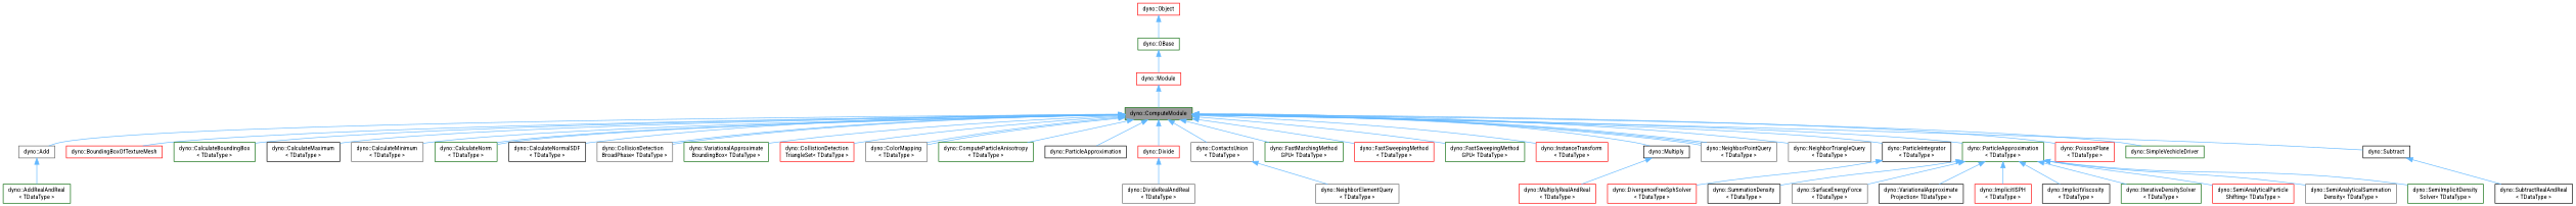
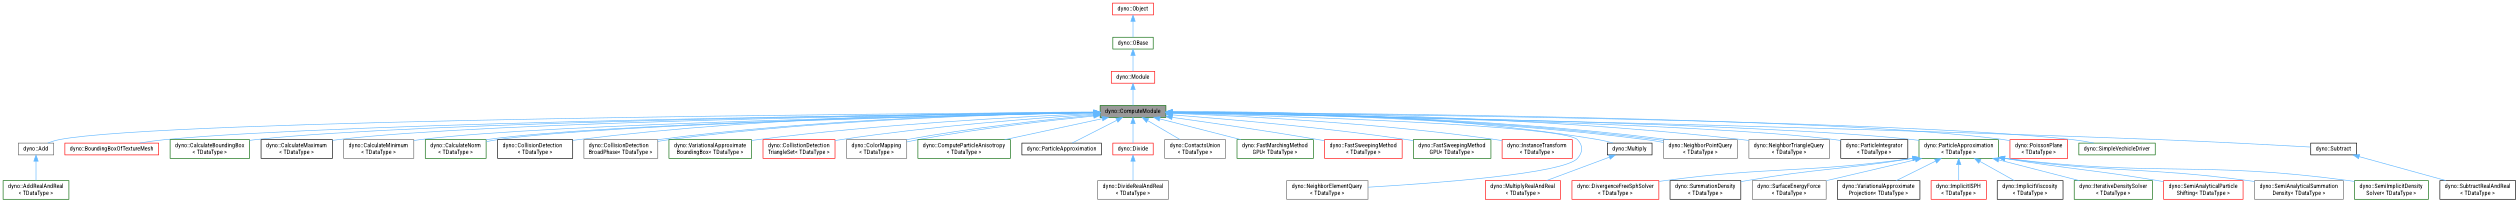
  digraph {
    fontname="Roboto Condensed"
    rankdir=TB
    node [color=darkgreen fillcolor=white fontname="Roboto Condensed" fontsize=10 shape=box style=filled]
    edge [color=steelblue1 dir=back fontname="Roboto Condensed" fontsize=10 labelfontname=Helvetica labelfontsize=10 style=solid]
    n1 [fillcolor=grey60 fontcolor=black height=0.2 label="dyno::ComputeModule" width=0.4]
    n2 [color=gray40 height=0.2 label="dyno::Add" width=0.4]
    n3 [color=red height=0.2 label="dyno::BoundingBoxOfTextureMesh" width=0.4]
    n4 [height=0.2 label="dyno::CalculateBoundingBox\l\< TDataType \>" width=0.4]
    n5 [color=black height=0.2 label="dyno::CalculateMaximum\l\< TDataType \>" width=0.4]
    n6 [color=gray40 height=0.2 label="dyno::CalculateMinimum\l\< TDataType \>" width=0.4]
    n7 [height=0.2 label="dyno::CalculateNorm\l\< TDataType \>" width=0.4]
-   n8 [color=black height=0.2 label="dyno::CalculateNormalSDF\l\< TDataType \>" width=0.4]
+   n8 [color=black height=0.2 label="dyno::CollisionDetection\l\< TDataType \>" width=0.4]
    n9 [color=gray40 height=0.2 label="dyno::CollisionDetection\lBroadPhase\< TDataType \>" width=0.4]
    n10 [height=0.2 label="dyno::VariationalApproximate\lBoundingBox\< TDataType \>" width=0.4]
    n11 [color=red height=0.2 label="dyno::CollistionDetection\lTriangleSet\< TDataType \>" width=0.4]
    n12 [color=gray40 height=0.2 label="dyno::ColorMapping\l\< TDataType \>" width=0.4]
    n13 [height=0.2 label="dyno::ComputeParticleAnisotropy\l\< TDataType \>" width=0.4]
    n14 [color=black height=0.2 label="dyno::ParticleApproximation" width=0.4]
    n15 [color=gray40 height=0.2 label="dyno::ContactsUnion\l\< TDataType \>" width=0.4]
    n16 [color=red height=0.2 label="dyno::Divide" width=0.4]
    n17 [height=0.2 label="dyno::FastMarchingMethod\lGPU\< TDataType \>" width=0.4]
    n18 [color=red height=0.2 label="dyno::FastSweepingMethod\l\< TDataType \>" width=0.4]
    n19 [height=0.2 label="dyno::FastSweepingMethod\lGPU\< TDataType \>" width=0.4]
    n20 [color=red height=0.2 label="dyno::InstanceTransform\l\< TDataType \>" width=0.4]
    n21 [color=black height=0.2 label="dyno::Multiply" width=0.4]
    n22 [color=gray40 height=0.2 label="dyno::NeighborElementQuery\l\< TDataType \>" width=0.4]
    n23 [color=gray40 height=0.2 label="dyno::NeighborPointQuery\l\< TDataType \>" width=0.4]
    n24 [color=gray40 height=0.2 label="dyno::NeighborTriangleQuery\l\< TDataType \>" width=0.4]
    n25 [height=0.2 label="dyno::ParticleApproximation\l\< TDataType \>" width=0.4]
    n26 [color=black height=0.2 label="dyno::ParticleIntegrator\l\< TDataType \>" width=0.4]
    n27 [color=red height=0.2 label="dyno::PoissonPlane\l\< TDataType \>" width=0.4]
    n28 [height=0.2 label="dyno::SimpleVechicleDriver" width=0.4]
    n29 [color=black height=0.2 label="dyno::Subtract" width=0.4]
    n30 [height=0.2 label="dyno::AddRealAndReal\l\< TDataType \>" width=0.4]
    n31 [color=gray40 height=0.2 label="dyno::DivideRealAndReal\l\< TDataType \>" width=0.4]
    n32 [color=red height=0.2 label="dyno::MultiplyRealAndReal\l\< TDataType \>" width=0.4]
    n33 [color=red height=0.2 label="dyno::DivergenceFreeSphSolver\l\< TDataType \>" width=0.4]
    n34 [color=red height=0.2 label="dyno::ImplicitISPH\l\< TDataType \>" width=0.4]
    n35 [color=black height=0.2 label="dyno::ImplicitViscosity\l\< TDataType \>" width=0.4]
    n36 [height=0.2 label="dyno::IterativeDensitySolver\l\< TDataType \>" width=0.4]
    n37 [color=red height=0.2 label="dyno::SemiAnalyticalParticle\lShifting\< TDataType \>" width=0.4]
    n38 [color=gray40 height=0.2 label="dyno::SemiAnalyticalSummation\lDensity\< TDataType \>" width=0.4]
    n39 [height=0.2 label="dyno::SemiImplicitDensity\lSolver\< TDataType \>" width=0.4]
    n40 [color=black height=0.2 label="dyno::SummationDensity\l\< TDataType \>" width=0.4]
    n41 [color=gray40 height=0.2 label="dyno::SurfaceEnergyForce\l\< TDataType \>" width=0.4]
    n42 [color=black height=0.2 label="dyno::VariationalApproximate\lProjection\< TDataType \>" width=0.4]
    n43 [color=black height=0.2 label="dyno::SubtractRealAndReal\l\< TDataType \>" width=0.4]
    n44 [color=red height=0.2 label="dyno::Module" width=0.4]
    n45 [height=0.2 label="dyno::OBase" width=0.4]
    n46 [color=red height=0.2 label="dyno::Object" width=0.4]
    n1 -> n2
    n1 -> n3
    n1 -> n4
    n1 -> n5
    n1 -> n6
    n1 -> n7
    n1 -> n7
    n1 -> n8
    n1 -> n9
    n1 -> n9
    n1 -> n10
    n1 -> n11
    n1 -> n12
    n1 -> n12
    n1 -> n13
    n1 -> n14
    n1 -> n15
    n1 -> n16
    n1 -> n17
    n1 -> n18
    n1 -> n19
    n1 -> n20
    n1 -> n21
-   n15 -> n22
+   n1 -> n22
    n1 -> n23
    n1 -> n23
    n1 -> n23
    n1 -> n24
    n1 -> n25
    n1 -> n26
    n1 -> n27
    n1 -> n28
    n1 -> n29
    n2 -> n30
    n16 -> n31
    n21 -> n32
-   n26 -> n33
+   n25 -> n33
    n25 -> n34
    n25 -> n35
    n25 -> n36
    n25 -> n37
    n25 -> n38
    n25 -> n39
    n25 -> n40
    n25 -> n41
    n25 -> n42
    n29 -> n43
    n44 -> n1
    n45 -> n44
    n46 -> n45
  }
